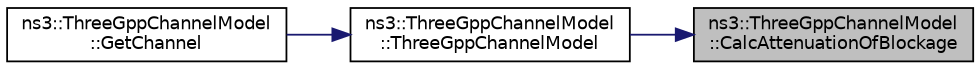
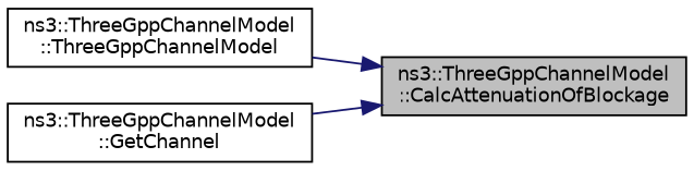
  digraph {
    rankdir=RL
    node [color=black fillcolor=white fontname=Helvetica fontsize=10 shape=record style=filled]
    edge [color=midnightblue dir=back fontname=Helvetica fontsize=10 labelfontname=Helvetica labelfontsize=10 style=solid]
    n1 [fillcolor=grey75 fontcolor=black height=0.2 label="ns3::ThreeGppChannelModel\l::CalcAttenuationOfBlockage" width=0.4]
    n2 [height=0.2 label="ns3::ThreeGppChannelModel\l::ThreeGppChannelModel" width=0.4]
    n3 [height=0.2 label="ns3::ThreeGppChannelModel\l::GetChannel" width=0.4]
    n1 -> n2
-   n2 -> n3
+   n1 -> n3
  }
